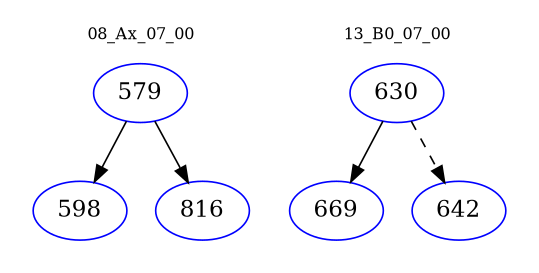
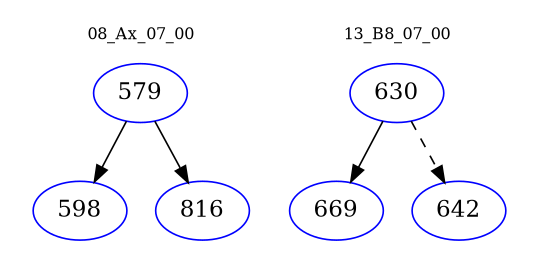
  digraph {
    node [color=blue]
    edge [color=black style=solid]
    n1 [label=579]
    n2 [label=598]
    n3 [label=816]
    n4 [label=630]
    n5 [label=669]
    n6 [label=642]
    subgraph cluster_1 {
      color=white
      fontsize=10
      label="08_Ax_07_00"
      n1
      n2
      n3
    }
    subgraph cluster_2 {
      color=white
      fontsize=10
-     label="13_B0_07_00"
+     label="13_B8_07_00"
      n4
      n5
      n6
    }
    n1 -> n2
    n1 -> n3
    n4 -> n5
    n4 -> n6 [style=dashed]
  }
